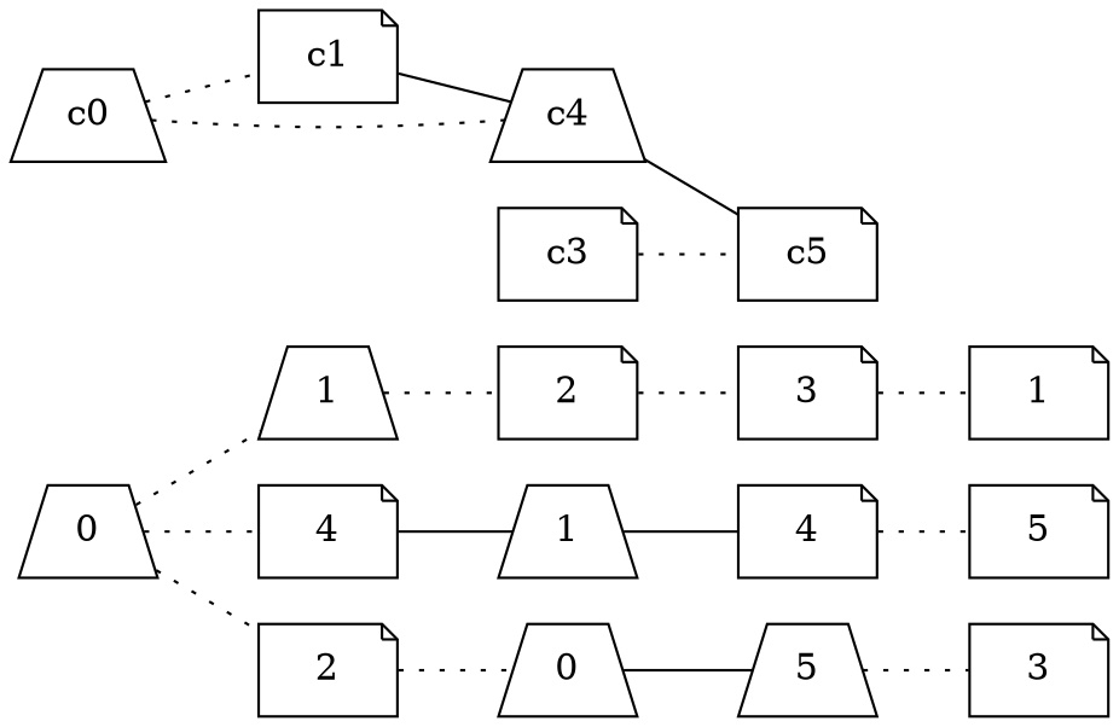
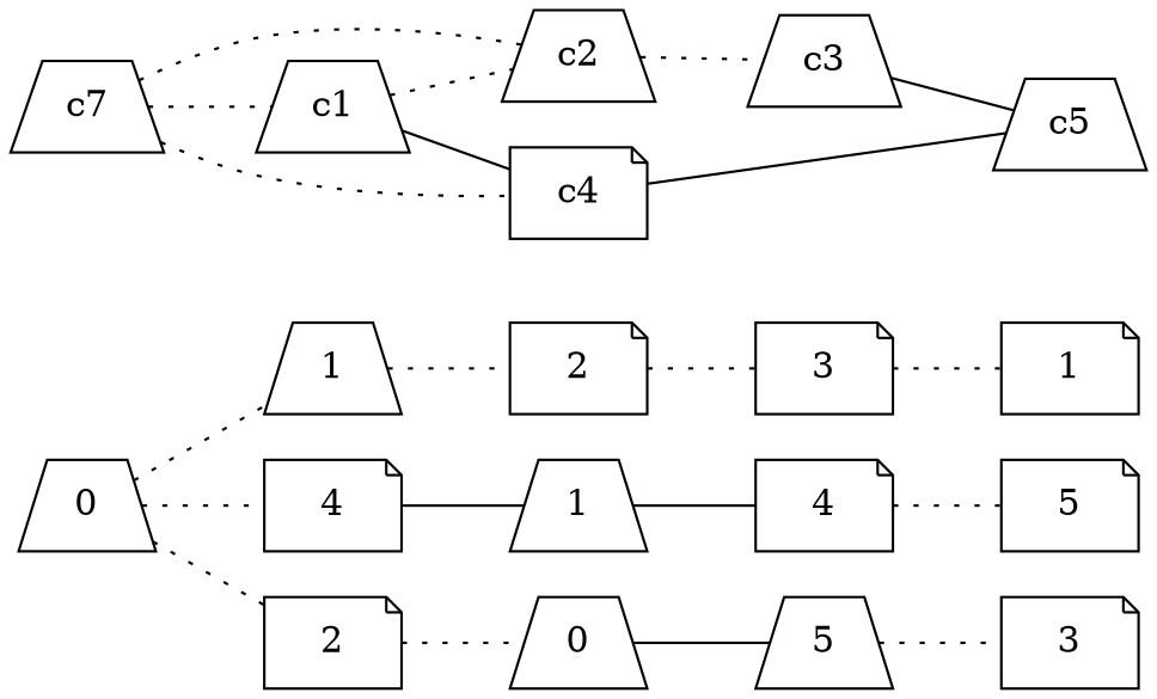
  graph {
    rankdir=LR
    node [shape=note]
    edge [style=dotted]
    n1 [label=0 shape=trapezium]
    n2 [label=1 shape=trapezium]
    n3 [label=4]
    n4 [label=2]
    n5 [label=2]
    n6 [label=1 shape=trapezium]
    n7 [label=0 shape=trapezium]
    n8 [label=3]
    n9 [label=1]
    n10 [label=4]
    n11 [label=5]
    n12 [label=5 shape=trapezium]
    n13 [label=3]
-   c0 [shape=trapezium]
-   c1
-   c4 [shape=trapezium]
-   c3
-   c5
+   c0 [shape=trapezium label=c7]
+   c1 [shape=trapezium]
+   c2 [shape=trapezium]
+   c4
+   c3 [shape=trapezium]
+   c5 [shape=trapezium]
    n1 -- n2
    n1 -- n3
    n1 -- n4
    n2 -- n5
    n3 -- n6 [style=""]
    n4 -- n7
    n5 -- n8
    n6 -- n10 [style=""]
    n7 -- n12 [style=""]
    n8 -- n9
    n10 -- n11
    n12 -- n13
    c0 -- c1
+   c0 -- c2
    c0 -- c4
+   c1 -- c2
    c1 -- c4 [style=""]
+   c2 -- c3
    c4 -- c5 [style=solid]
-   c3 -- c5
+   c3 -- c5 [style=solid]
  }
